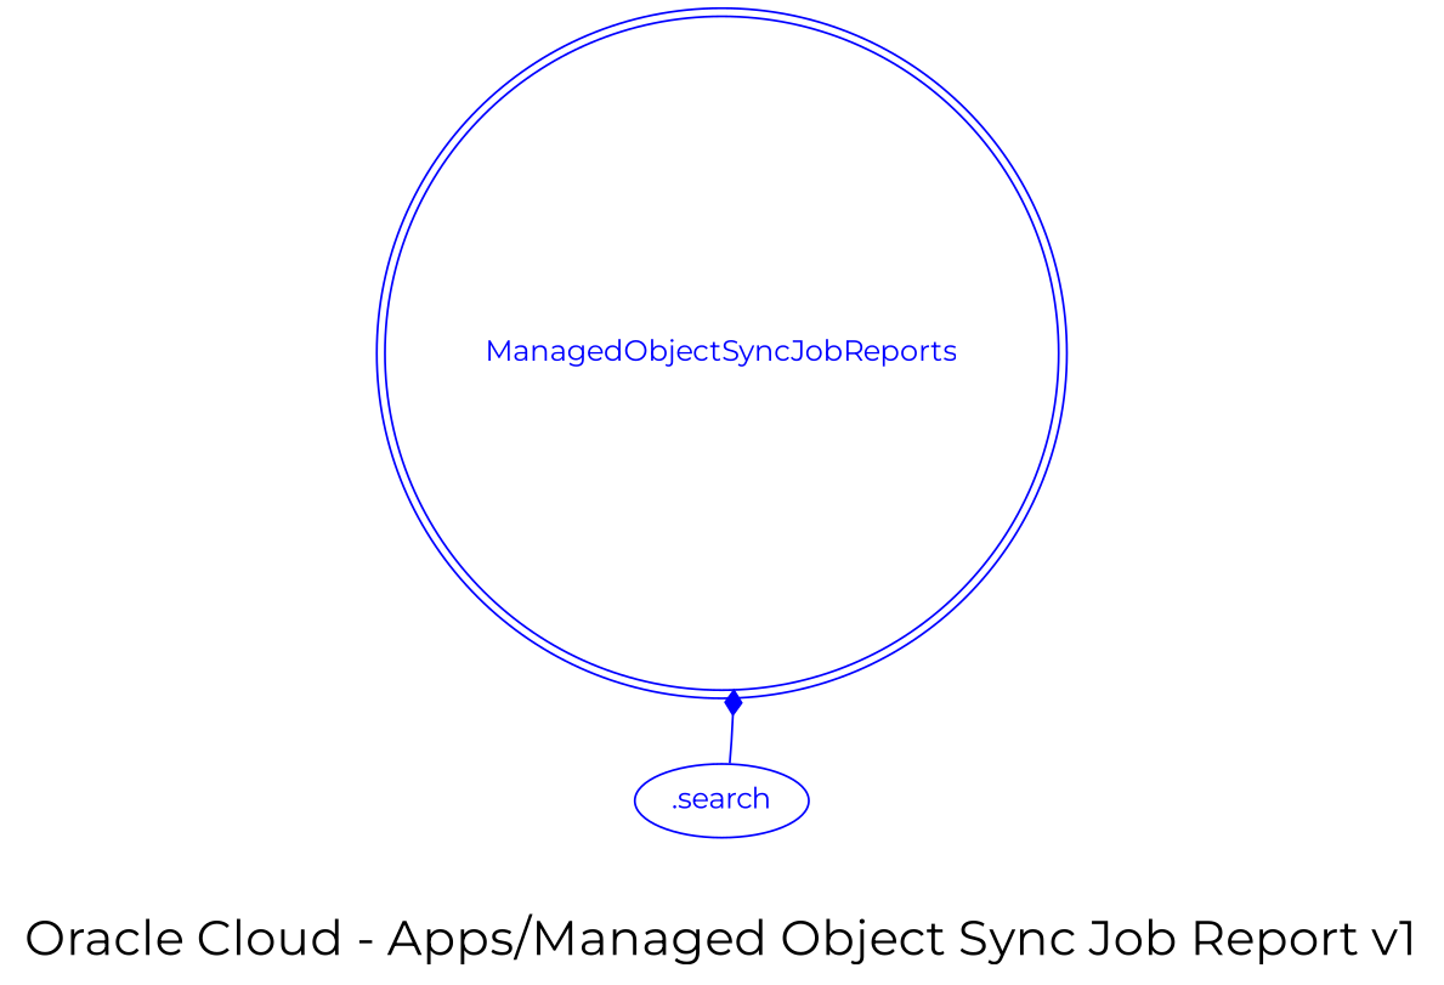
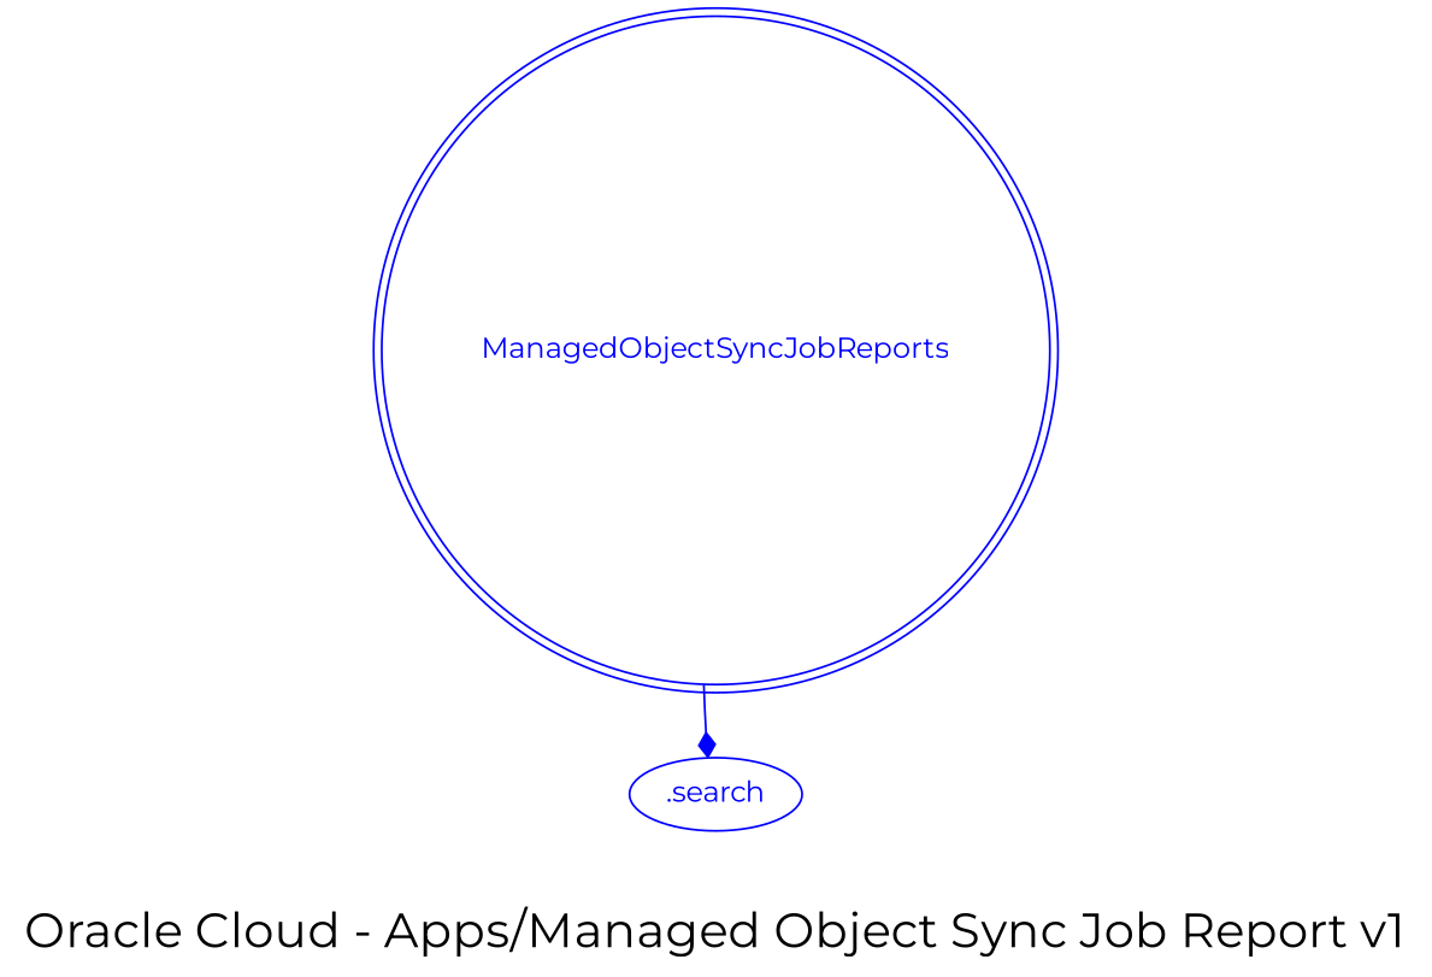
  digraph {
    fontsize=24
    label="Oracle Cloud - Apps/Managed Object Sync Job Report v1"
    splines=true
    fontname=Montserrat
    node [color=blue fontcolor=blue fontname=Montserrat]
    ManagedObjectSyncJobReports [shape=doublecircle]
    ".search" [shape=ellipse]
-   ".search" -> ManagedObjectSyncJobReports [arrowhead=diamond arrowtail=none color=blue fontcolor=blue fontname=Montserrat]
+   ManagedObjectSyncJobReports -> ".search" [arrowhead=diamond arrowtail=none color=blue fontcolor=blue fontname=Montserrat]
  }
